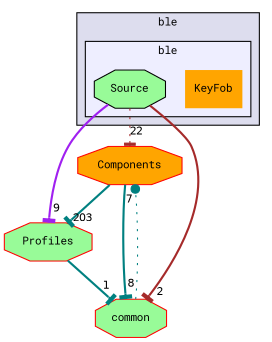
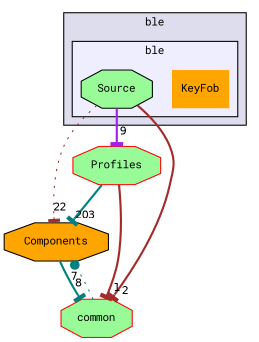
  digraph {
    compound=true
    fontname="Roboto Mono"
    node [fillcolor=palegreen fontname="Roboto Mono" fontsize=10 shape=octagon style=filled color=red]
    edge [arrowhead=tee color=teal fontname="Roboto Mono" labeldistance=1.5 labelfontname=Helvetica labelfontsize=10 style=bold]
    n1 [fillcolor=orange label=KeyFob shape=plaintext color=""]
    n2 [color=black label=Source]
-   n3 [fillcolor=orange label=Components]
+   n3 [color=black fillcolor=orange label=Components]
    n4 [label=Profiles]
    n5 [label=common]
    subgraph cluster_1 {
      bgcolor="#ddddee"
      fontsize=10
      label=ble
      pencolor=black
      subgraph cluster_2 {
        bgcolor="#eeeeff"
        fontsize=10
        label=ble
        pencolor=black
        n1
        n2
      }
    }
    n2 -> n3 [color=brown headlabel=22 style=dotted]
    n2 -> n4 [color=purple headlabel=9]
    n2 -> n5 [color=brown headlabel=2]
    n3 -> n5 [headlabel=8]
-   n3 -> n4 [headlabel=203]
-   n4 -> n5 [headlabel=1]
+   n4 -> n3 [headlabel=203]
+   n4 -> n5 [color=brown headlabel=1]
    n5 -> n3 [arrowhead=dot headlabel=7 style=dotted]
  }
